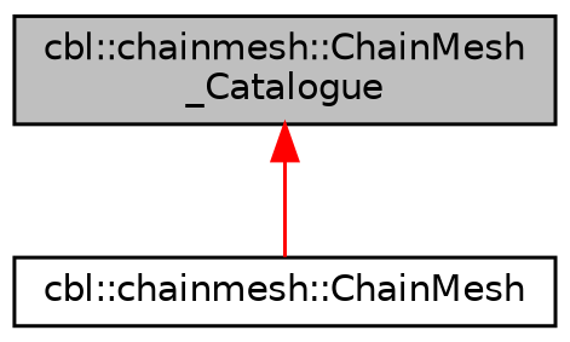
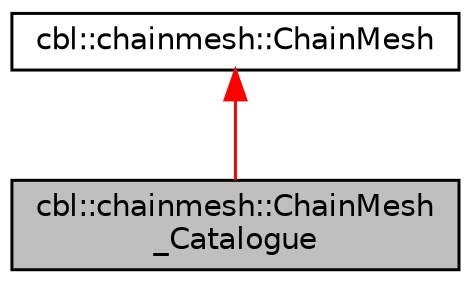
  digraph {
    fontname="DejaVu Sans"
    node [color=black fontname="DejaVu Sans" fontsize=10 shape=record style=filled]
    n1 [fillcolor=grey75 fontcolor=black height=0.2 label="cbl::chainmesh::ChainMesh\l_Catalogue" width=0.4]
    n2 [fillcolor=white height=0.2 label="cbl::chainmesh::ChainMesh" width=0.4]
-   n1 -> n2 [color=red dir=back fontname="DejaVu Sans" fontsize=10 labelfontname=Helvetica labelfontsize=10 style=solid]
+   n2 -> n1 [color=red dir=back fontname="DejaVu Sans" fontsize=10 labelfontname=Helvetica labelfontsize=10 style=solid]
  }
